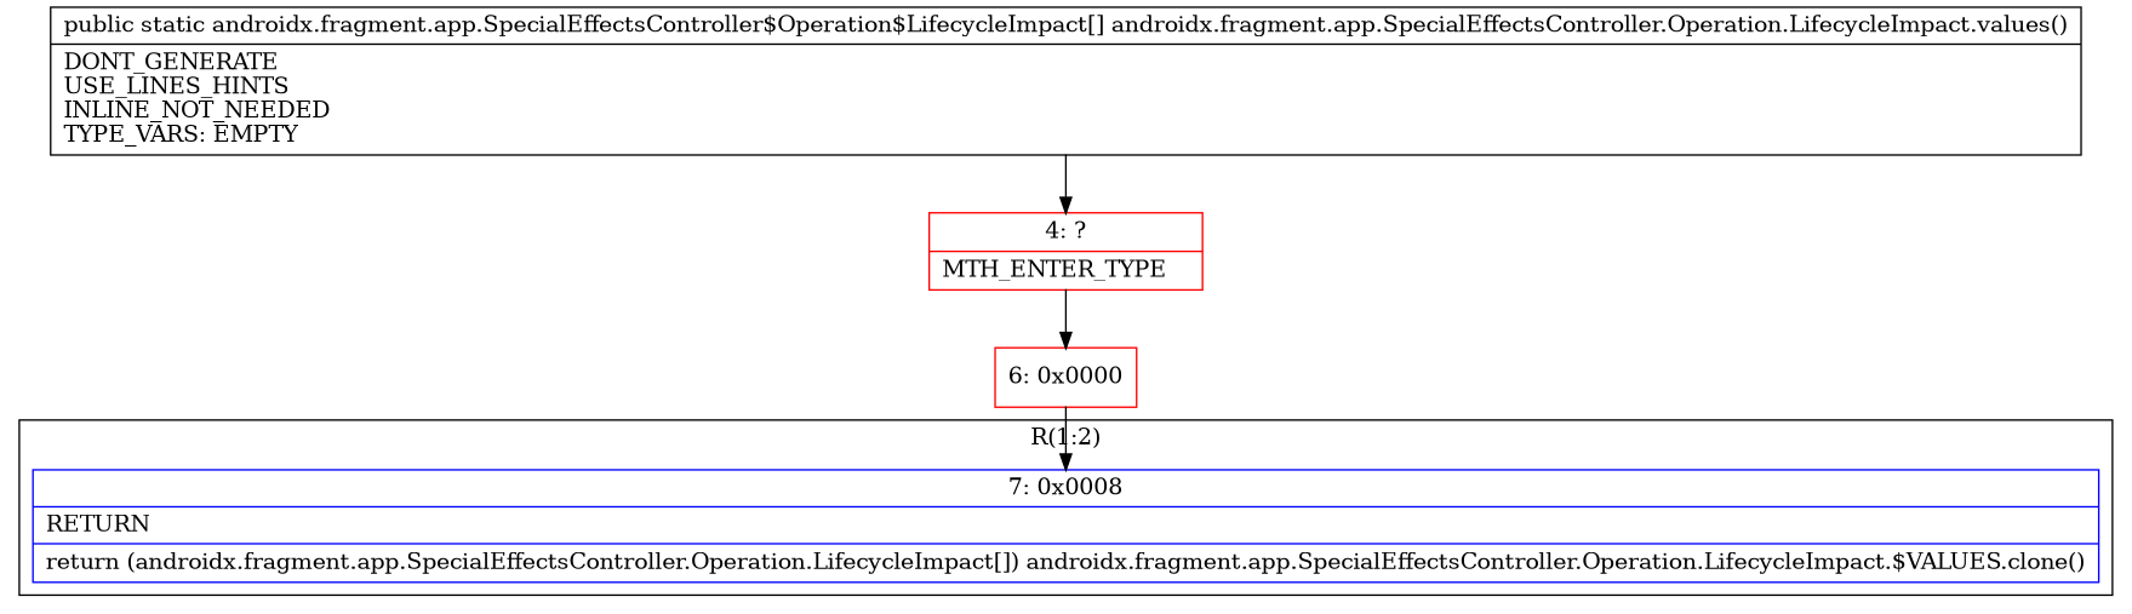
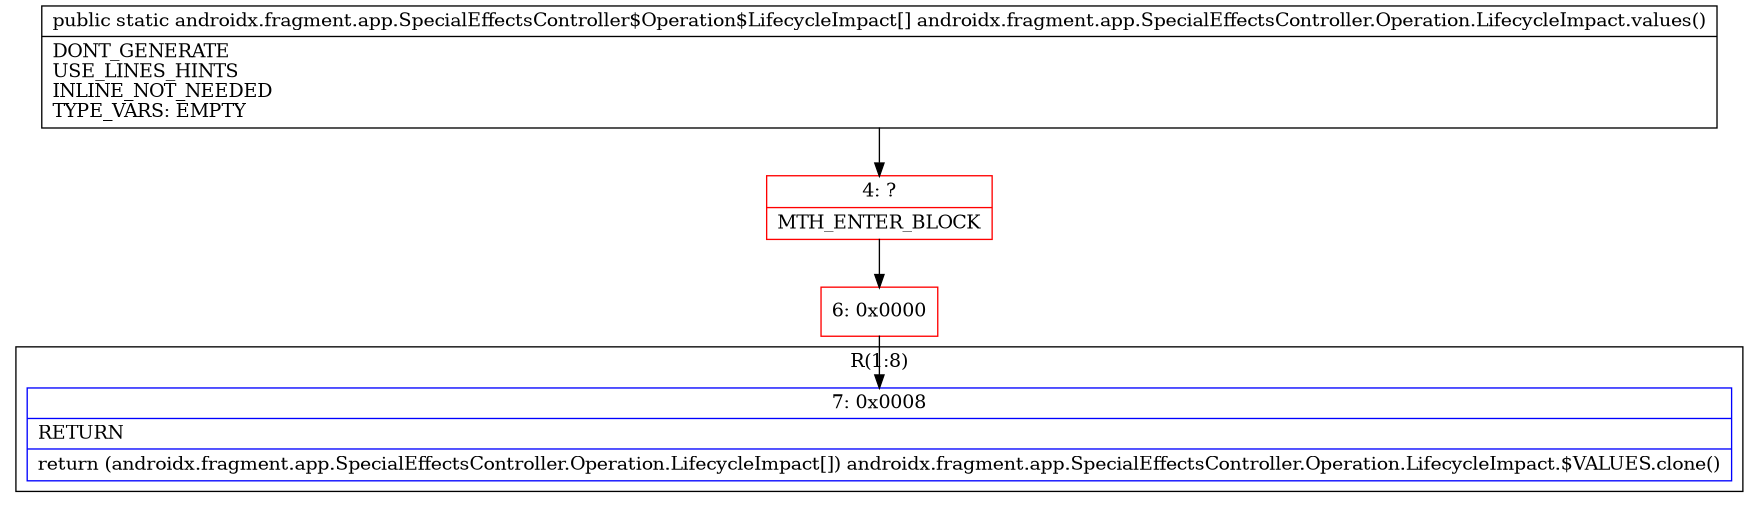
  digraph {
    node [color=red shape=record]
    n1 [color=blue label="{7\:\ 0x0008|RETURN\l|return (androidx.fragment.app.SpecialEffectsController.Operation.LifecycleImpact[]) androidx.fragment.app.SpecialEffectsController.Operation.LifecycleImpact.$VALUES.clone()\l}"]
-   n2 [label="{4\:\ ?|MTH_ENTER_TYPE\l}"]
+   n2 [label="{4\:\ ?|MTH_ENTER_BLOCK\l}"]
    n3 [label="{6\:\ 0x0000}"]
    n4 [label="{public static androidx.fragment.app.SpecialEffectsController$Operation$LifecycleImpact[] androidx.fragment.app.SpecialEffectsController.Operation.LifecycleImpact.values()  | DONT_GENERATE\lUSE_LINES_HINTS\lINLINE_NOT_NEEDED\lTYPE_VARS: EMPTY\l}" color=""]
    subgraph cluster_1 {
-     label="R(1:2)"
+     label="R(1:8)"
      n1
    }
    n2 -> n3
    n3 -> n1
    n4 -> n2
  }
